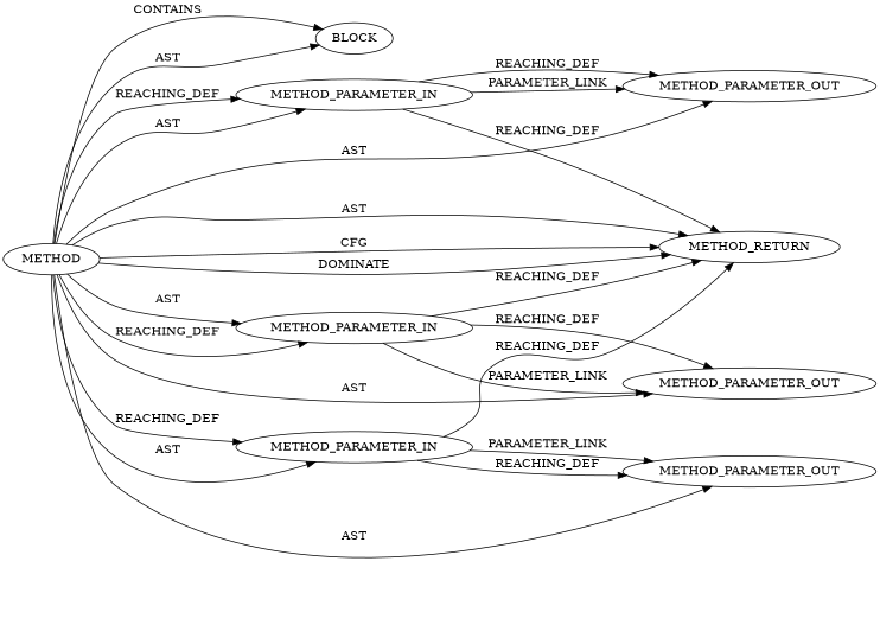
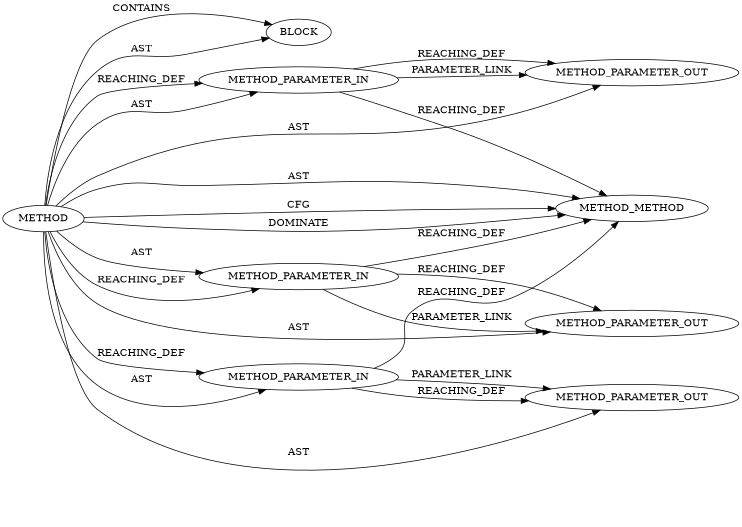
  digraph {
    rankdir=LR
    node [CODE="<empty>" ORDER=1 TYPE_FULL_NAME=ANY EVALUATION_STRATEGY=BY_VALUE IS_VARIADIC=false]
    n1 [ARGUMENT_INDEX=1 label=BLOCK EVALUATION_STRATEGY="" IS_VARIADIC=""]
    n2 [CODE=p1 INDEX=1 NAME=p1 label=METHOD_PARAMETER_IN]
    n3 [CODE=p1 INDEX=1 NAME=p1 label=METHOD_PARAMETER_OUT]
-   n4 [CODE=RET ORDER=2 label=METHOD_RETURN IS_VARIADIC=""]
+   n4 [CODE=RET ORDER=2 label=METHOD_METHOD IS_VARIADIC=""]
    n5 [CODE=p3 INDEX=3 NAME=p3 ORDER=3 label=METHOD_PARAMETER_IN]
    n6 [CODE=p3 INDEX=3 NAME=p3 ORDER=3 label=METHOD_PARAMETER_OUT]
    n7 [CODE=p2 INDEX=2 NAME=p2 ORDER=2 label=METHOD_PARAMETER_OUT]
    n8 [AST_PARENT_FULL_NAME="<global>" AST_PARENT_TYPE=NAMESPACE_BLOCK FILENAME="<empty>" FULL_NAME=sprintf IS_EXTERNAL=true NAME=sprintf ORDER=0 label=METHOD TYPE_FULL_NAME="" EVALUATION_STRATEGY="" IS_VARIADIC=""]
    n9 [CODE=p2 INDEX=2 NAME=p2 ORDER=2 label=METHOD_PARAMETER_IN]
    n2 -> n3 [VARIABLE=p1 label=REACHING_DEF]
    n2 -> n3 [label=PARAMETER_LINK]
    n2 -> n4 [VARIABLE=p1 label=REACHING_DEF]
    n5 -> n4 [VARIABLE=p3 label=REACHING_DEF]
    n5 -> n6 [label=PARAMETER_LINK]
    n5 -> n6 [VARIABLE=p3 label=REACHING_DEF]
    n8 -> n1 [label=CONTAINS]
    n8 -> n1 [label=AST]
    n8 -> n2 [label=REACHING_DEF]
    n8 -> n2 [label=AST]
    n8 -> n3 [label=AST]
    n8 -> n4 [label=AST]
    n8 -> n4 [label=CFG]
    n8 -> n4 [label=DOMINATE]
    n8 -> n5 [label=AST]
    n8 -> n5 [label=REACHING_DEF]
    n8 -> n6 [label=AST]
    n8 -> n7 [label=AST]
    n8 -> n9 [label=REACHING_DEF]
    n8 -> n9 [label=AST]
    n9 -> n4 [VARIABLE=p2 label=REACHING_DEF]
    n9 -> n7 [VARIABLE=p2 label=REACHING_DEF]
    n9 -> n7 [label=PARAMETER_LINK]
  }
